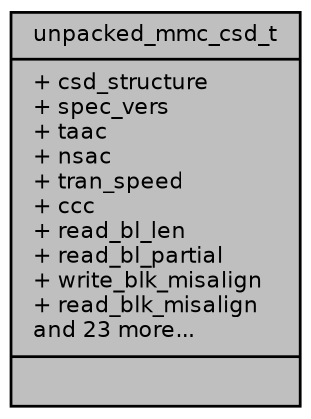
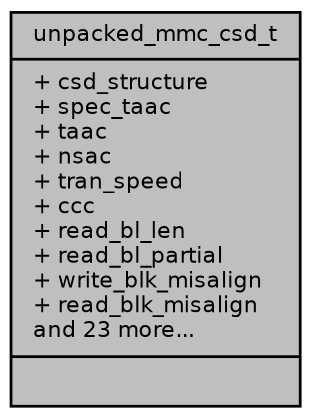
  digraph {
-   n1 [color=black fillcolor=grey75 fontcolor=black fontname=Helvetica fontsize=8 height=0.2 label="{unpacked_mmc_csd_t\n|+ csd_structure\l+ spec_vers\l+ taac\l+ nsac\l+ tran_speed\l+ ccc\l+ read_bl_len\l+ read_bl_partial\l+ write_blk_misalign\l+ read_blk_misalign\land 23 more...\l|}" shape=record style=filled width=0.4]
+   n1 [color=black fillcolor=grey75 fontcolor=black fontname=Helvetica fontsize=8 height=0.2 label="{unpacked_mmc_csd_t\n|+ csd_structure\l+ spec_taac\l+ taac\l+ nsac\l+ tran_speed\l+ ccc\l+ read_bl_len\l+ read_bl_partial\l+ write_blk_misalign\l+ read_blk_misalign\land 23 more...\l|}" shape=record style=filled width=0.4]
  }
